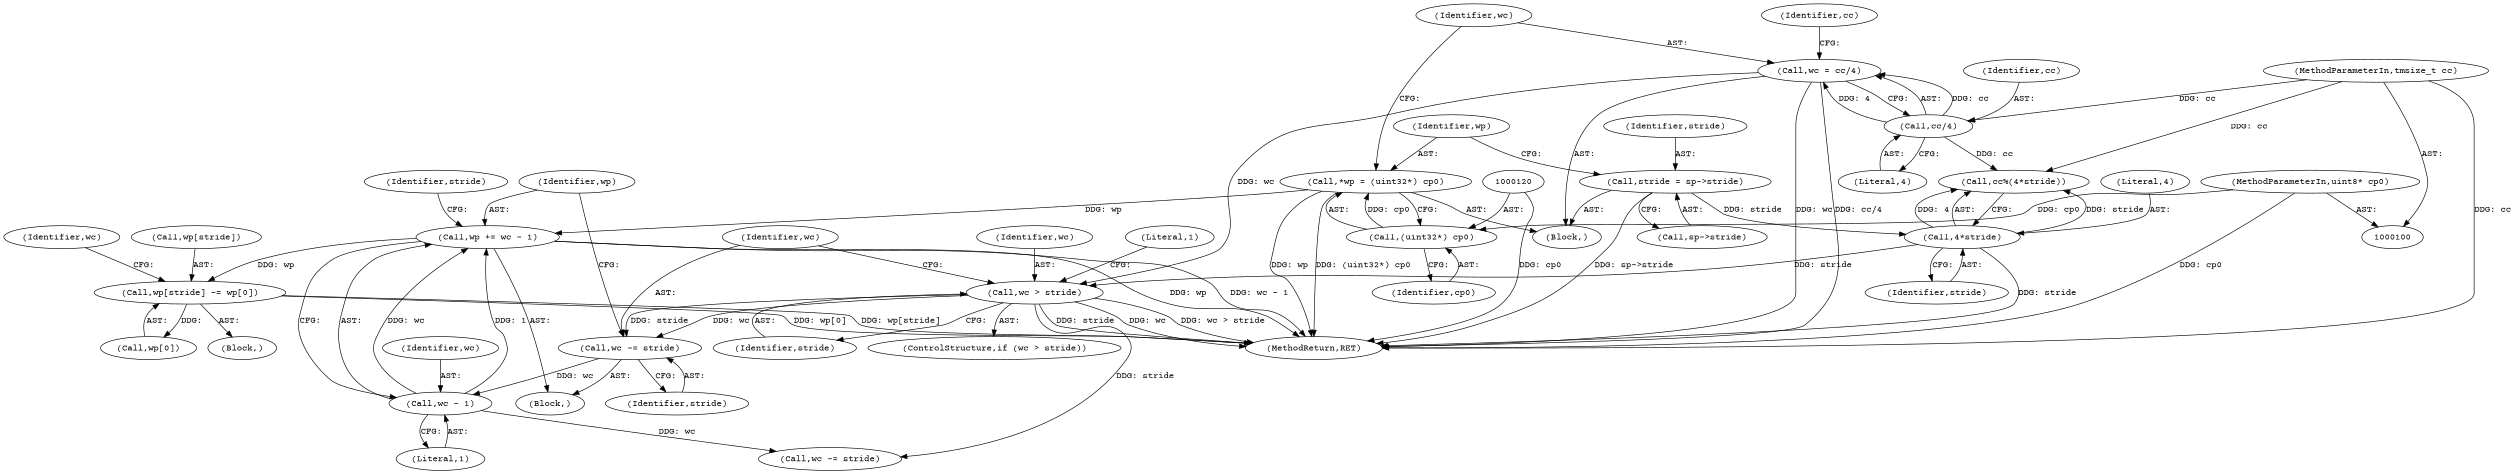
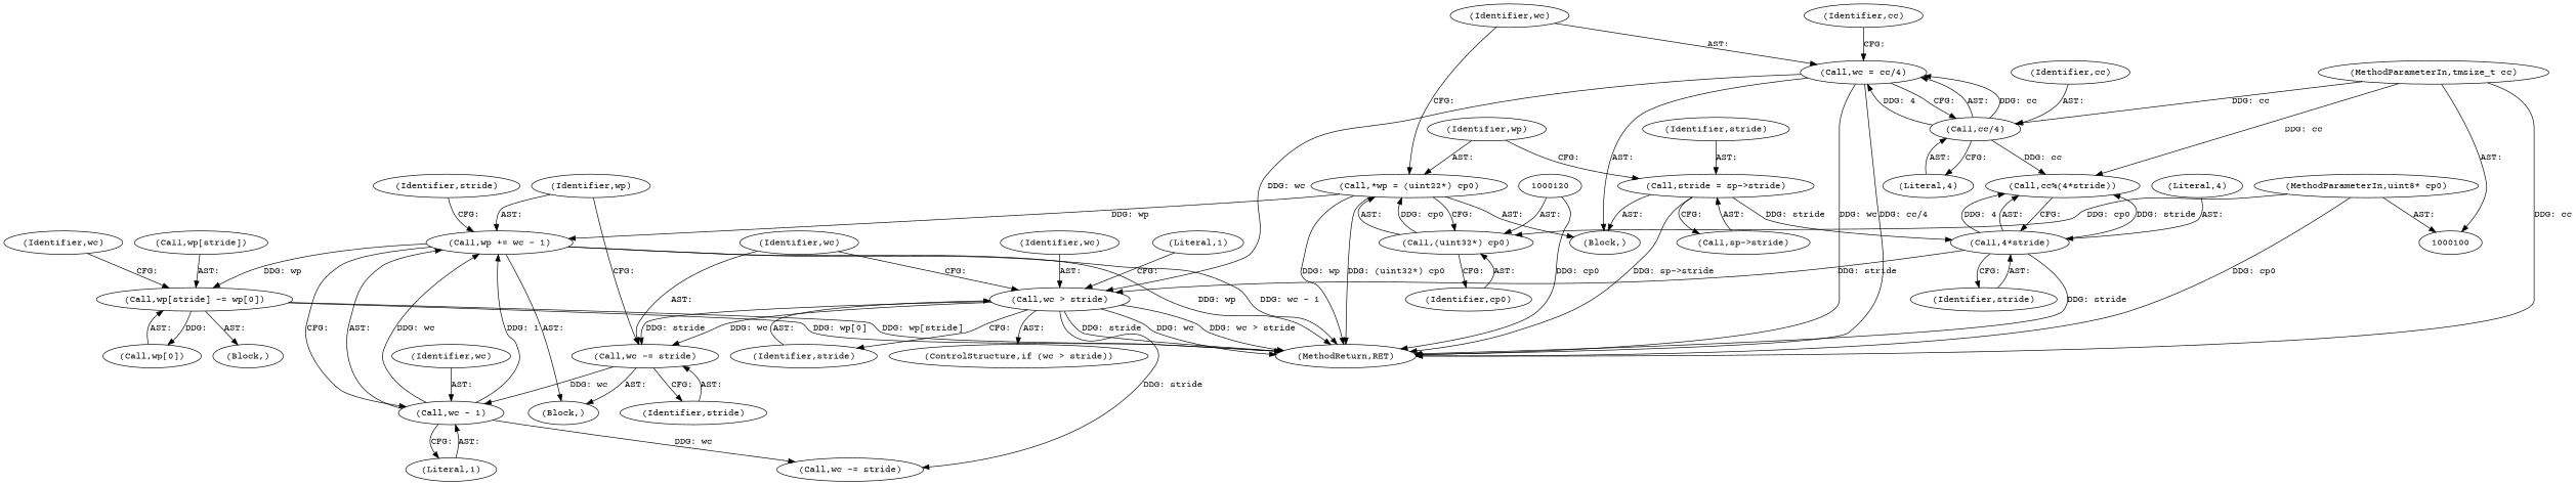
  digraph {
    fontname="Courier Prime"
    node [fontname="Courier Prime"]
    edge [fontname="Courier Prime"]
    n1 [label="(Call,wp[stride] -= wp[0])"]
    n2 [label="(Block,)"]
    n3 [label="(MethodReturn,RET)"]
    n4 [label="(Call,wp[0])"]
    n5 [label="(Call,wp += wc - 1)"]
    n6 [label="(Call,wc - 1)"]
    n7 [label="(Block,)"]
    n8 [label="(Call,wc -= stride)"]
    n9 [label="(Literal,1)"]
    n10 [label="(Call,wc -= stride)"]
    n11 [label="(Identifier,stride)"]
    n12 [label="(Call,wc > stride)"]
    n13 [label="(Identifier,stride)"]
    n14 [label="(ControlStructure,if (wc > stride))"]
    n15 [label="(Call,wc = cc/4)"]
    n16 [label="(Call,cc/4)"]
    n17 [label="(Block,)"]
    n18 [label="(Literal,4)"]
    n19 [label="(Call,cc%(4*stride))"]
    n20 [label="(Call,4*stride)"]
    n21 [label="(MethodParameterIn,tmsize_t cc)"]
    1000100
    n23 [label="(Identifier,stride)"]
    n24 [label="(Call,stride = sp->stride)"]
    n25 [label="(Call,sp->stride)"]
-   n26 [label="(Call,*wp = (uint32*) cp0)"]
+   n26 [label="(Call,*wp = (uint22*) cp0)"]
    n27 [label="(Call,(uint32*) cp0)"]
    n28 [label="(Identifier,cp0)"]
    n29 [label="(MethodParameterIn,uint8* cp0)"]
    n30 [label="(Identifier,wc)"]
    n31 [label="(Identifier,stride)"]
    n32 [label="(Identifier,wp)"]
    n33 [label="(Identifier,wp)"]
    n34 [label="(Literal,1)"]
    n35 [label="(Call,wp[stride])"]
    n36 [label="(Identifier,stride)"]
    n37 [label="(Identifier,cc)"]
    n38 [label="(Literal,4)"]
    n39 [label="(Identifier,wc)"]
    n40 [label="(Identifier,cc)"]
    n41 [label="(Identifier,wc)"]
    n42 [label="(Identifier,wc)"]
    n43 [label="(Identifier,wc)"]
    1000120
    n1 -> n2 [label="AST: "]
    n1 -> n3 [label="DDG: wp[stride]"]
    n1 -> n3 [label="DDG: wp[0]"]
    n1 -> n4 [label="DDG: "]
    n4 -> n1 [label="AST: "]
    n5 -> n1 [label="DDG: wp"]
    n5 -> n3 [label="DDG: wp"]
    n5 -> n3 [label="DDG: wc - 1"]
    n5 -> n6 [label="CFG: "]
    n5 -> n7 [label="AST: "]
    n6 -> n5 [label="AST: "]
    n6 -> n5 [label="DDG: wc"]
    n6 -> n5 [label="DDG: 1"]
    n6 -> n8 [label="DDG: wc"]
    n6 -> n9 [label="CFG: "]
    n9 -> n6 [label="AST: "]
    n10 -> n6 [label="DDG: wc"]
    n10 -> n7 [label="AST: "]
    n10 -> n11 [label="CFG: "]
    n11 -> n10 [label="AST: "]
    n12 -> n3 [label="DDG: stride"]
    n12 -> n3 [label="DDG: wc"]
    n12 -> n3 [label="DDG: wc > stride"]
    n12 -> n8 [label="DDG: stride"]
    n12 -> n10 [label="DDG: stride"]
    n12 -> n10 [label="DDG: wc"]
    n12 -> n13 [label="CFG: "]
    n12 -> n14 [label="AST: "]
    n13 -> n12 [label="AST: "]
    n15 -> n3 [label="DDG: cc/4"]
    n15 -> n3 [label="DDG: wc"]
    n15 -> n12 [label="DDG: wc"]
    n15 -> n16 [label="CFG: "]
    n15 -> n17 [label="AST: "]
    n16 -> n15 [label="AST: "]
    n16 -> n15 [label="DDG: cc"]
    n16 -> n15 [label="DDG: 4"]
    n16 -> n18 [label="CFG: "]
    n16 -> n19 [label="DDG: cc"]
    n18 -> n16 [label="AST: "]
    n19 -> n20 [label="CFG: "]
    n20 -> n3 [label="DDG: stride"]
    n20 -> n12 [label="DDG: stride"]
    n20 -> n19 [label="AST: "]
    n20 -> n19 [label="DDG: 4"]
    n20 -> n19 [label="DDG: stride"]
    n20 -> n23 [label="CFG: "]
    n21 -> n3 [label="DDG: cc"]
    n21 -> n16 [label="DDG: cc"]
    n21 -> n19 [label="DDG: cc"]
    n21 -> 1000100 [label="AST: "]
    n23 -> n20 [label="AST: "]
    n24 -> n3 [label="DDG: sp->stride"]
    n24 -> n17 [label="AST: "]
    n24 -> n20 [label="DDG: stride"]
    n24 -> n25 [label="CFG: "]
    n25 -> n24 [label="AST: "]
    n26 -> n3 [label="DDG: wp"]
    n26 -> n3 [label="DDG: (uint32*) cp0"]
    n26 -> n5 [label="DDG: wp"]
    n26 -> n17 [label="AST: "]
    n26 -> n27 [label="CFG: "]
    n27 -> n26 [label="AST: "]
    n27 -> n26 [label="DDG: cp0"]
    n27 -> n28 [label="CFG: "]
    n28 -> n27 [label="AST: "]
    n29 -> n3 [label="DDG: cp0"]
    n29 -> 1000100 [label="AST: "]
    n29 -> n27 [label="DDG: cp0"]
    n30 -> n6 [label="AST: "]
    n31 -> n5 [label="CFG: "]
    n32 -> n5 [label="AST: "]
    n32 -> n10 [label="CFG: "]
    n33 -> n24 [label="CFG: "]
    n33 -> n26 [label="AST: "]
    n34 -> n12 [label="CFG: "]
    n35 -> n1 [label="AST: "]
    n36 -> n24 [label="AST: "]
    n37 -> n15 [label="CFG: "]
    n38 -> n20 [label="AST: "]
    n39 -> n10 [label="AST: "]
    n39 -> n12 [label="CFG: "]
    n40 -> n16 [label="AST: "]
    n41 -> n12 [label="AST: "]
    n42 -> n1 [label="CFG: "]
    n43 -> n15 [label="AST: "]
    n43 -> n26 [label="CFG: "]
    1000120 -> n3 [label="DDG: cp0"]
    1000120 -> n27 [label="AST: "]
  }
